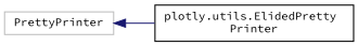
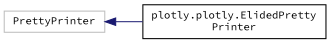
  digraph {
    rankdir=LR
    fontname="Source Code Pro"
    node [fillcolor=white fontname="Source Code Pro" fontsize=10 shape=record style=filled]
    n1 [color=grey75 height=0.2 label=PrettyPrinter width=0.4]
-   n2 [color=black height=0.2 label="plotly.utils.ElidedPretty\lPrinter" width=0.4]
+   n2 [color=black height=0.2 label="plotly.plotly.ElidedPretty\lPrinter" width=0.4]
    n1 -> n2 [color=midnightblue dir=back fontname="Source Code Pro" fontsize=10 labelfontname=Helvetica labelfontsize=10 style=solid]
  }
